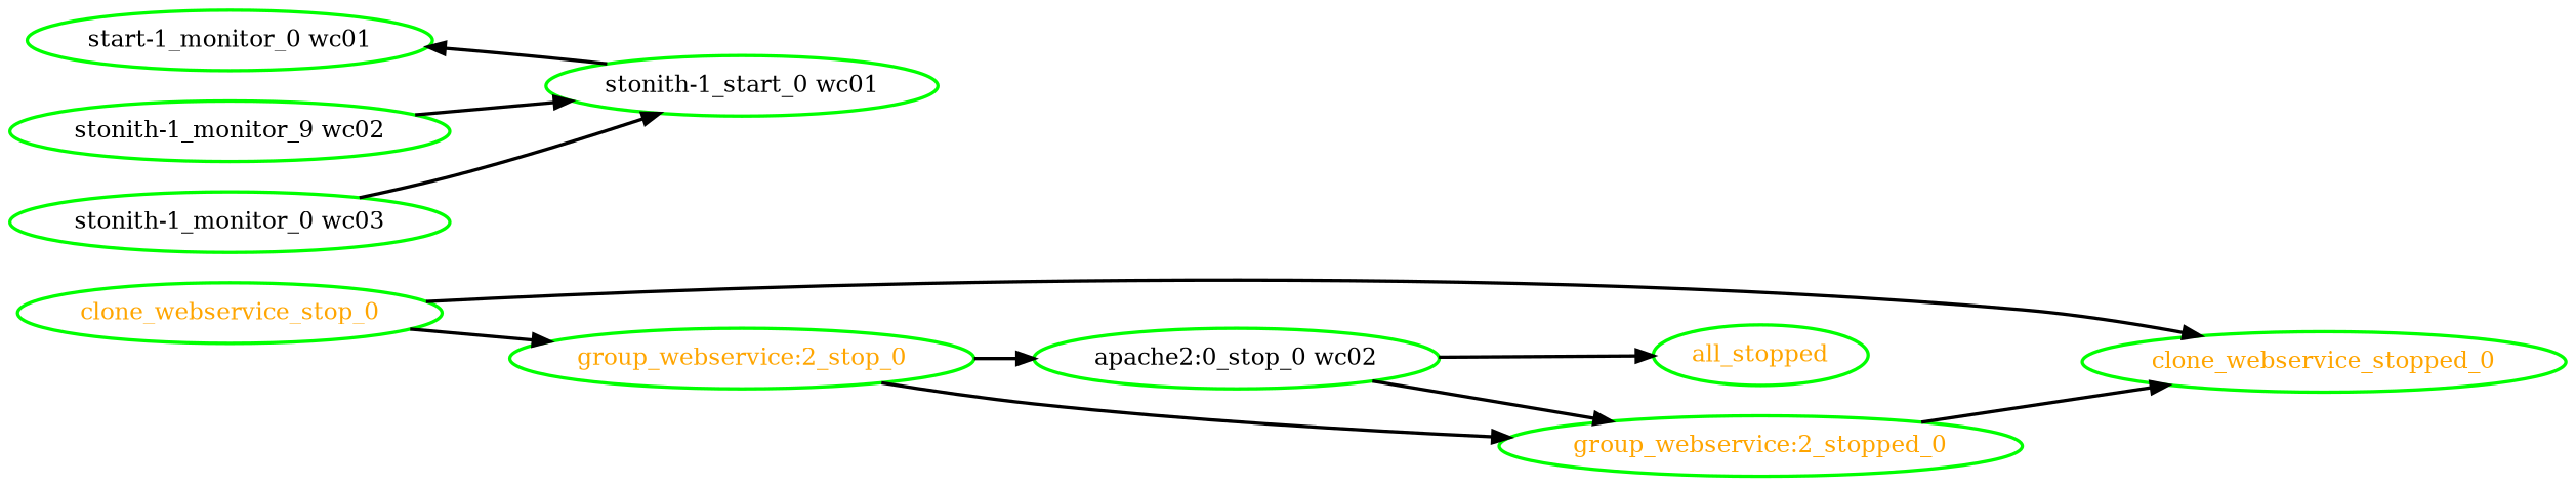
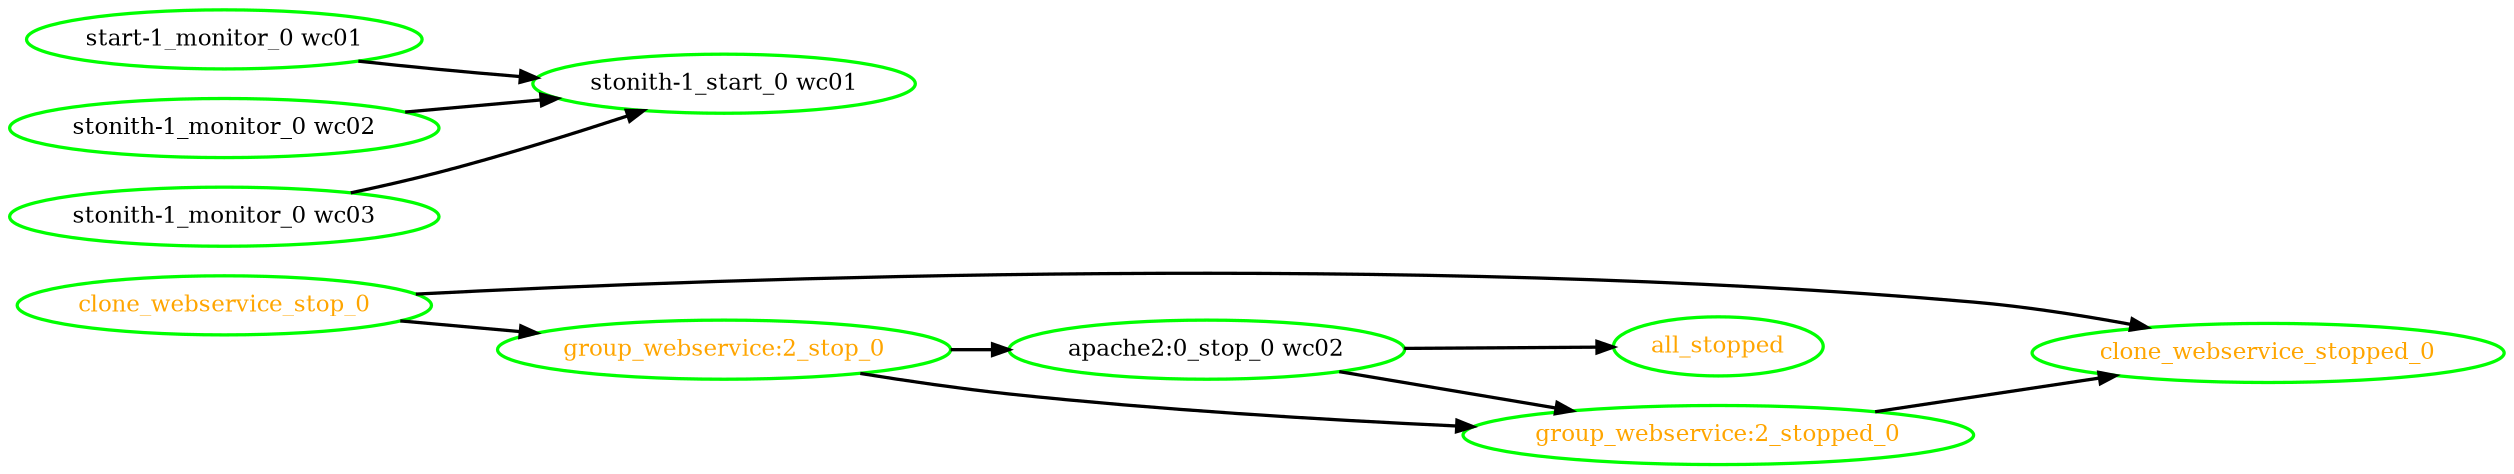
  digraph {
    rankdir=LR
    node [color=green fontcolor=black style=bold]
    edge [style=bold]
    "apache2:0_stop_0 wc02"
    all_stopped [fontcolor=orange]
    "group_webservice:2_stopped_0" [fontcolor=orange]
    clone_webservice_stopped_0 [fontcolor=orange]
    clone_webservice_stop_0 [fontcolor=orange]
    "group_webservice:2_stop_0" [fontcolor=orange]
    n7 [label="start-1_monitor_0 wc01"]
    "stonith-1_start_0 wc01"
-   "stonith-1_monitor_0 wc02" [label="stonith-1_monitor_9 wc02"]
+   "stonith-1_monitor_0 wc02"
    "stonith-1_monitor_0 wc03"
    "apache2:0_stop_0 wc02" -> all_stopped
    "apache2:0_stop_0 wc02" -> "group_webservice:2_stopped_0"
    "group_webservice:2_stopped_0" -> clone_webservice_stopped_0
    clone_webservice_stop_0 -> clone_webservice_stopped_0
    clone_webservice_stop_0 -> "group_webservice:2_stop_0"
    "group_webservice:2_stop_0" -> "apache2:0_stop_0 wc02"
    "group_webservice:2_stop_0" -> "group_webservice:2_stopped_0"
-   "stonith-1_start_0 wc01" -> n7
+   n7 -> "stonith-1_start_0 wc01"
    "stonith-1_monitor_0 wc02" -> "stonith-1_start_0 wc01"
    "stonith-1_monitor_0 wc03" -> "stonith-1_start_0 wc01"
  }
